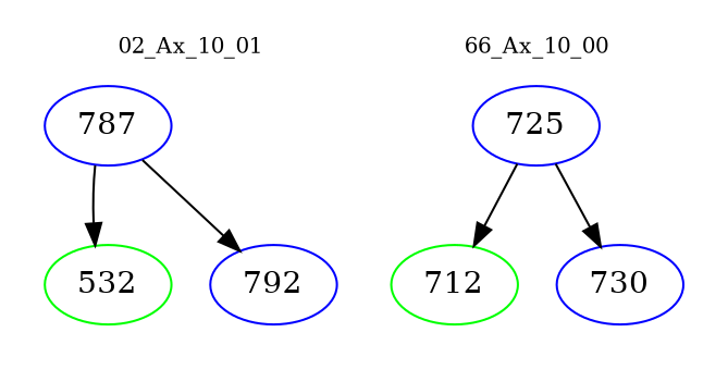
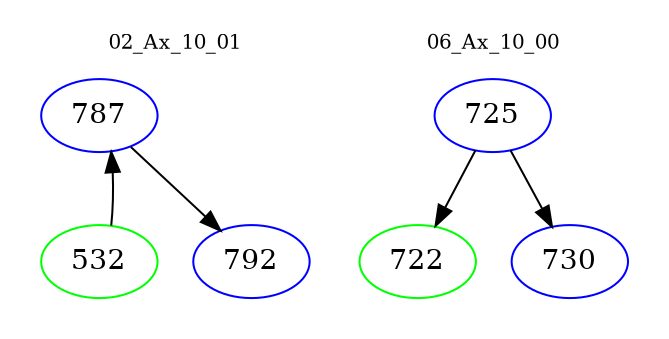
  digraph {
    node [color=blue]
    edge [color=black]
    n1 [label=787]
    n2 [color=green label=532]
    n3 [label=792]
    n4 [label=725]
-   n5 [color=green label=712]
+   n5 [color=green label=722]
    n6 [label=730]
    subgraph cluster_1 {
      color=white
      fontsize=10
      label="02_Ax_10_01"
      n1
      n2
      n3
    }
    subgraph cluster_2 {
      color=white
      fontsize=10
-     label="66_Ax_10_00"
+     label="06_Ax_10_00"
      n4
      n5
      n6
    }
-   n1 -> n2
+   n2 -> n1
    n1 -> n3
    n4 -> n5
    n4 -> n6
  }
